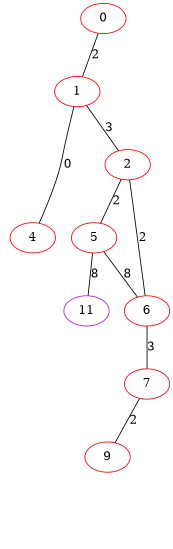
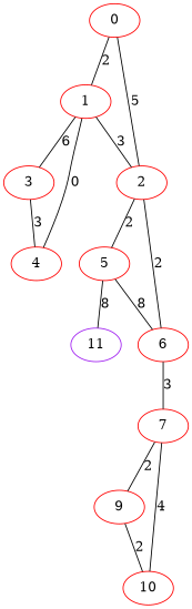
  graph {
    node [color=red weight=1]
    0
    1
    2
+   3
    4
    5
    6
    11 [color=purple weight=4]
    7
    9
+   10
    0 -- 1 [label=2]
+   0 -- 2 [label=5]
    1 -- 2 [label=3]
+   1 -- 3 [label=6]
    1 -- 4 [label=0]
    2 -- 5 [label=2]
    2 -- 6 [label=2]
+   3 -- 4 [label=3]
    5 -- 6 [label=8]
    5 -- 11 [label=8]
    6 -- 7 [label=3]
    7 -- 9 [label=2]
+   7 -- 10 [label=4]
+   9 -- 10 [label=2]
  }
